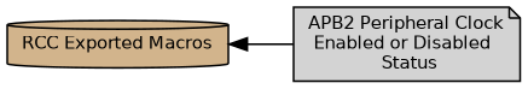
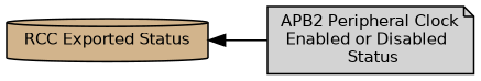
  digraph {
    rankdir=LR
    node [color=black fontname=Helvetica fontsize=10 style=filled]
    n1 [fillcolor=lightgrey fontcolor=black height=0.2 label="APB2 Peripheral Clock\l Enabled or Disabled\l Status" shape=note width=0.4]
-   n2 [fillcolor=tan height=0.2 label="RCC Exported Macros" shape=cylinder width=0.4]
+   n2 [fillcolor=tan height=0.2 label="RCC Exported Status" shape=cylinder width=0.4]
    n2 -> n1 [dir=back fontname=Helvetica fontsize=10 labelfontname=Helvetica labelfontsize=10 shape=plaintext style=solid]
  }
